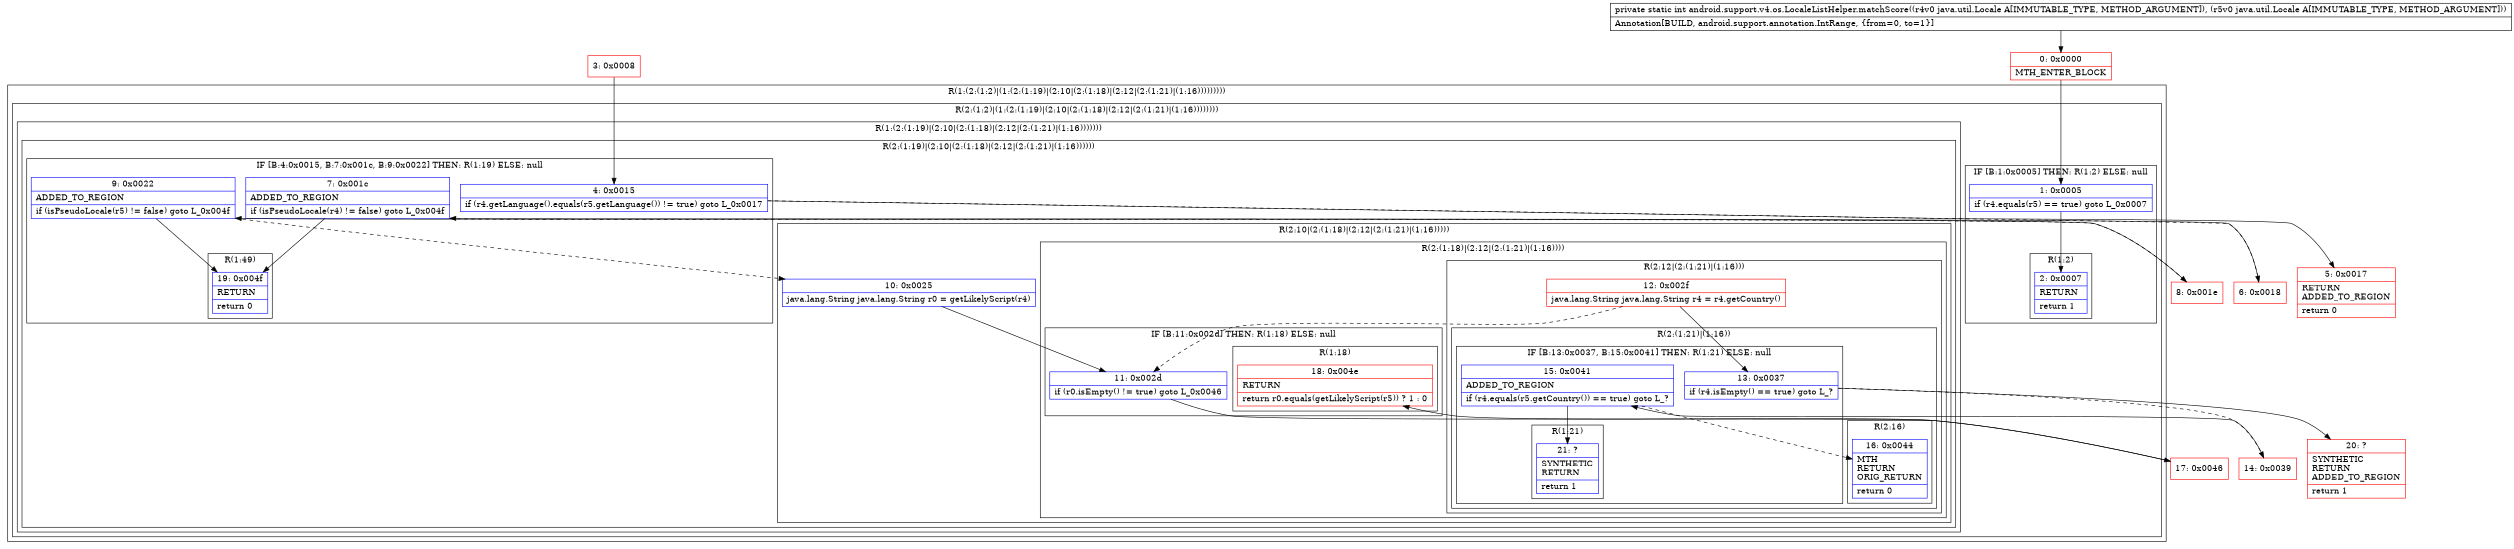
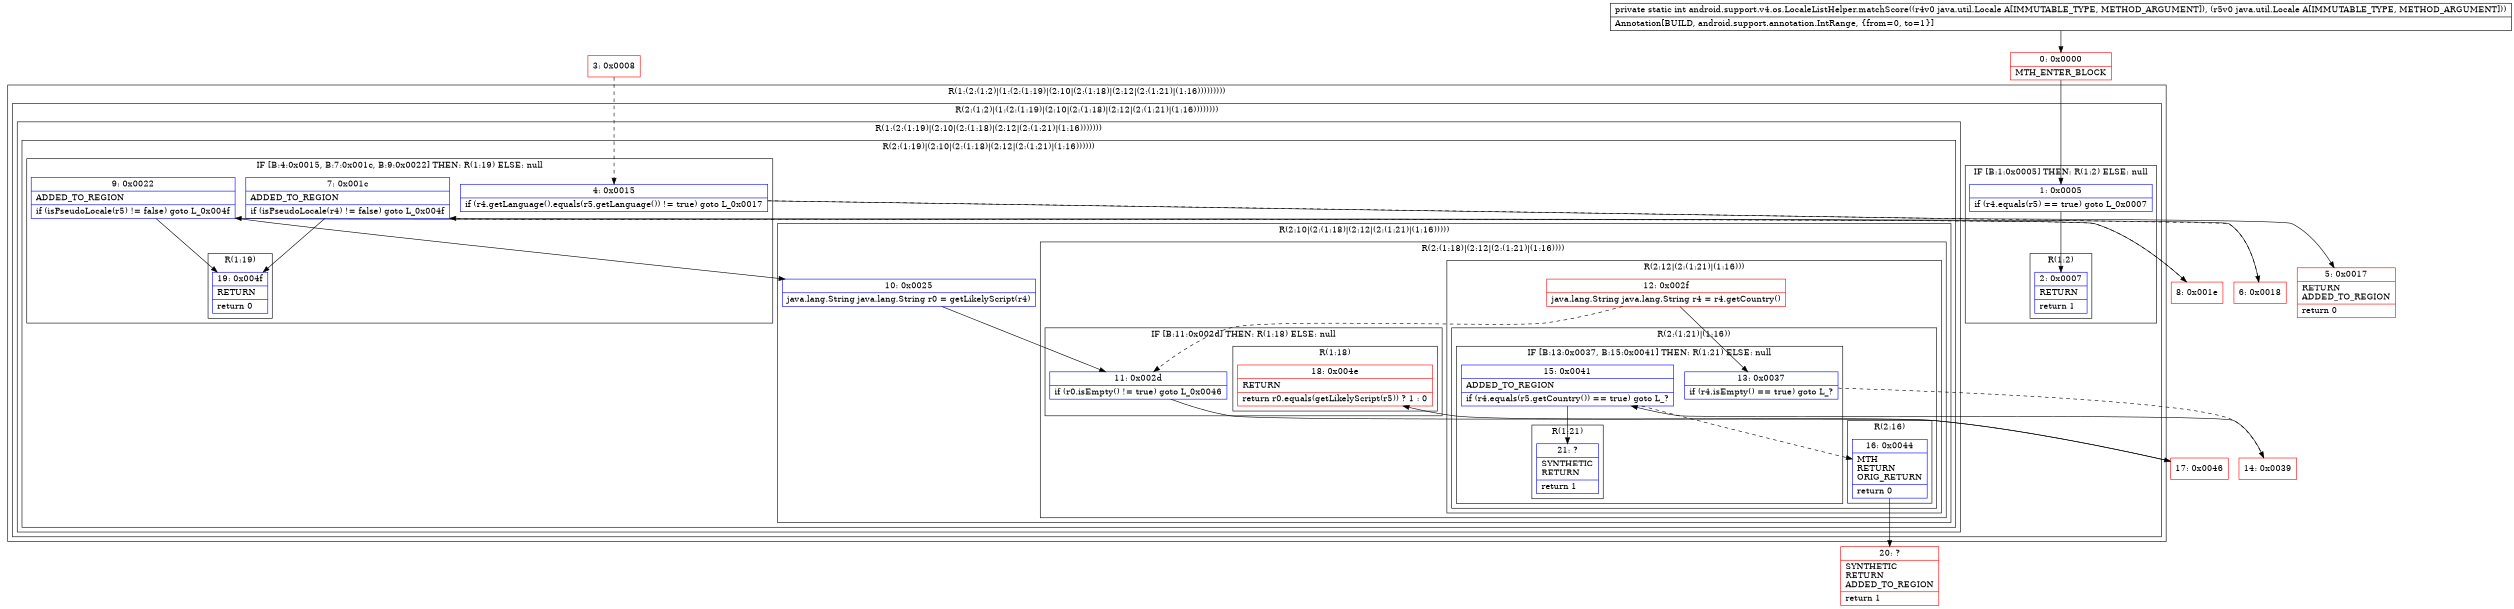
  digraph {
    node [color=blue shape=record]
    n1 [label="{2\:\ 0x0007|RETURN\l|return 1\l}"]
    n2 [label="{1\:\ 0x0005|if (r4.equals(r5) == true) goto L_0x0007\l}"]
    n3 [label="{19\:\ 0x004f|RETURN\l|return 0\l}"]
    n4 [label="{4\:\ 0x0015|if (r4.getLanguage().equals(r5.getLanguage()) != true) goto L_0x0017\l}"]
    n5 [label="{7\:\ 0x001c|ADDED_TO_REGION\l|if (isPseudoLocale(r4) != false) goto L_0x004f\l}"]
    n6 [label="{9\:\ 0x0022|ADDED_TO_REGION\l|if (isPseudoLocale(r5) != false) goto L_0x004f\l}"]
    n7 [color=red label="{18\:\ 0x004e|RETURN\l|return r0.equals(getLikelyScript(r5)) ? 1 : 0\l}"]
    n8 [label="{11\:\ 0x002d|if (r0.isEmpty() != true) goto L_0x0046\l}"]
    n9 [label="{21\:\ ?|SYNTHETIC\lRETURN\l|return 1\l}"]
    n10 [label="{13\:\ 0x0037|if (r4.isEmpty() == true) goto L_?\l}"]
    n11 [label="{15\:\ 0x0041|ADDED_TO_REGION\l|if (r4.equals(r5.getCountry()) == true) goto L_?\l}"]
    n12 [label="{16\:\ 0x0044|MTH\lRETURN\lORIG_RETURN\l|return 0\l}"]
    n13 [color=red label="{12\:\ 0x002f|java.lang.String java.lang.String r4 = r4.getCountry()\l}"]
    n14 [label="{10\:\ 0x0025|java.lang.String java.lang.String r0 = getLikelyScript(r4)\l}"]
    n15 [color=red label="{5\:\ 0x0017|RETURN\lADDED_TO_REGION\l|return 0\l}"]
    n16 [color=red label="{6\:\ 0x0018}"]
    n17 [color=red label="{8\:\ 0x001e}"]
    n18 [color=red label="{17\:\ 0x0046}"]
    n19 [color=red label="{14\:\ 0x0039}"]
    n20 [color=red label="{20\:\ ?|SYNTHETIC\lRETURN\lADDED_TO_REGION\l|return 1\l}"]
    n21 [color=red label="{3\:\ 0x0008}"]
    n22 [color=red label="{0\:\ 0x0000|MTH_ENTER_BLOCK\l}"]
    n23 [label="{private static int android.support.v4.os.LocaleListHelper.matchScore((r4v0 java.util.Locale A[IMMUTABLE_TYPE, METHOD_ARGUMENT]), (r5v0 java.util.Locale A[IMMUTABLE_TYPE, METHOD_ARGUMENT]))  | Annotation[BUILD, android.support.annotation.IntRange, \{from=0, to=1\}]\l}" color=""]
    subgraph cluster_1 {
      label="R(1:(2:(1:2)|(1:(2:(1:19)|(2:10|(2:(1:18)|(2:12|(2:(1:21)|(1:16)))))))))"
      subgraph cluster_2 {
        label="R(2:(1:2)|(1:(2:(1:19)|(2:10|(2:(1:18)|(2:12|(2:(1:21)|(1:16))))))))"
        subgraph cluster_3 {
          label="IF [B:1:0x0005] THEN: R(1:2) ELSE: null"
          n2
          subgraph cluster_4 {
            label="R(1:2)"
            n1
          }
        }
        subgraph cluster_5 {
          label="R(1:(2:(1:19)|(2:10|(2:(1:18)|(2:12|(2:(1:21)|(1:16)))))))"
          subgraph cluster_6 {
            label="R(2:(1:19)|(2:10|(2:(1:18)|(2:12|(2:(1:21)|(1:16))))))"
            subgraph cluster_7 {
              label="IF [B:4:0x0015, B:7:0x001c, B:9:0x0022] THEN: R(1:19) ELSE: null"
              n4
              n5
              n6
              subgraph cluster_8 {
-               label="R(1:49)"
+               label="R(1:19)"
                n3
              }
            }
            subgraph cluster_9 {
              label="R(2:10|(2:(1:18)|(2:12|(2:(1:21)|(1:16)))))"
              n14
              subgraph cluster_10 {
                label="R(2:(1:18)|(2:12|(2:(1:21)|(1:16))))"
                subgraph cluster_11 {
                  label="IF [B:11:0x002d] THEN: R(1:18) ELSE: null"
                  n8
                  subgraph cluster_12 {
                    label="R(1:18)"
                    n7
                  }
                }
                subgraph cluster_13 {
                  label="R(2:12|(2:(1:21)|(1:16)))"
                  n13
                  subgraph cluster_14 {
                    label="R(2:(1:21)|(1:16))"
                    subgraph cluster_15 {
                      label="IF [B:13:0x0037, B:15:0x0041] THEN: R(1:21) ELSE: null"
                      n10
                      n11
                      subgraph cluster_16 {
                        label="R(1:21)"
                        n9
                      }
                    }
                    subgraph cluster_17 {
                      label="R(2:16)"
                      n12
                    }
                  }
                }
              }
            }
          }
        }
      }
    }
    n2 -> n1
    n4 -> n15
    n4 -> n16 [style=dashed]
    n5 -> n3
    n5 -> n17 [style=dashed]
    n6 -> n3
-   n6 -> n14 [style=dashed]
+   n6 -> n14 [style=solid]
    n8 -> n18
    n10 -> n19 [style=dashed]
-   n10 -> n20
+   n12 -> n20
    n11 -> n9
    n11 -> n12 [style=dashed]
    n13 -> n8 [style=dashed]
    n13 -> n10
    n14 -> n8
    n16 -> n5
    n17 -> n6
    n18 -> n7
    n19 -> n11
-   n21 -> n4
+   n21 -> n4 [style=dashed]
    n22 -> n2
    n23 -> n22
  }
